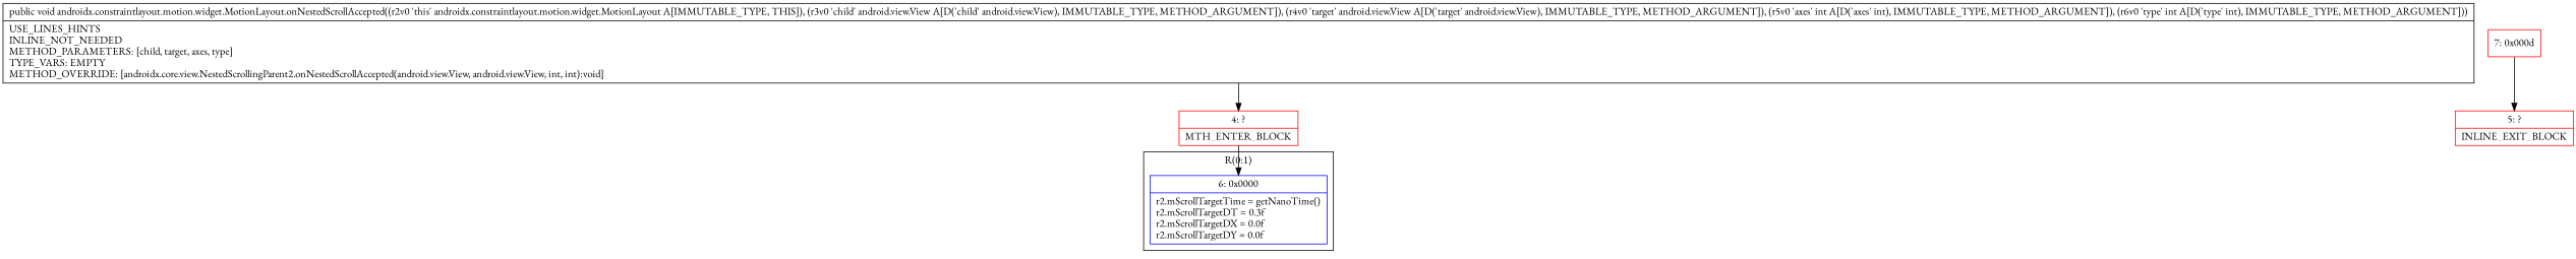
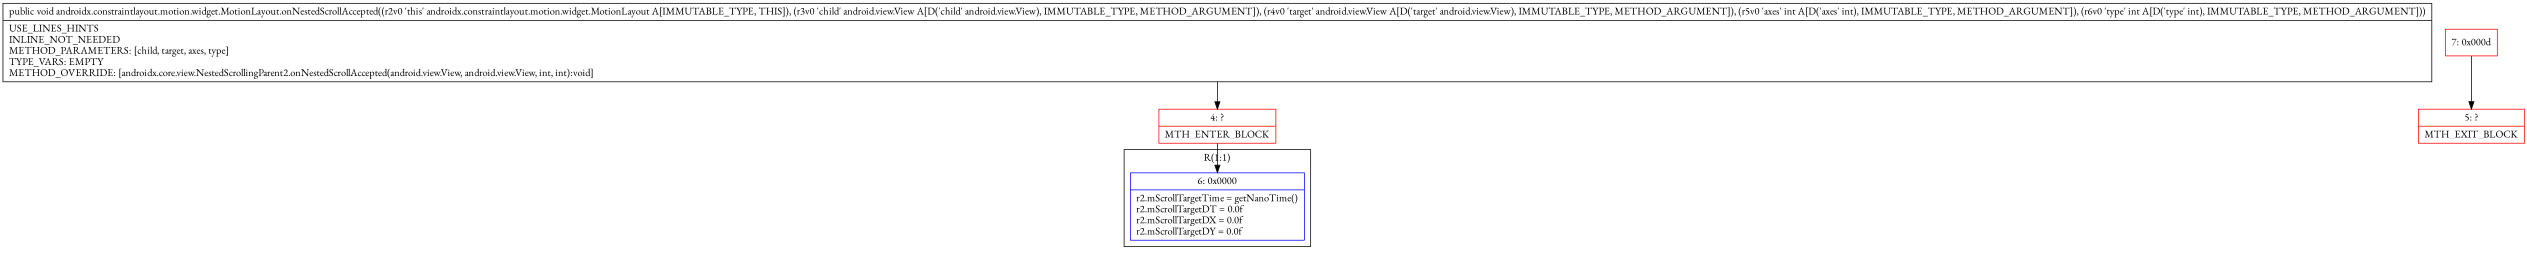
  digraph {
    fontname="EB Garamond"
    node [color=red fontname="EB Garamond" shape=record]
    edge [fontname="EB Garamond"]
-   n1 [color=blue label="{6\:\ 0x0000|r2.mScrollTargetTime = getNanoTime()\lr2.mScrollTargetDT = 0.3f\lr2.mScrollTargetDX = 0.0f\lr2.mScrollTargetDY = 0.0f\l}"]
+   n1 [color=blue label="{6\:\ 0x0000|r2.mScrollTargetTime = getNanoTime()\lr2.mScrollTargetDT = 0.0f\lr2.mScrollTargetDX = 0.0f\lr2.mScrollTargetDY = 0.0f\l}"]
    n2 [label="{7\:\ 0x000d}"]
-   n3 [label="{5\:\ ?|INLINE_EXIT_BLOCK\l}"]
+   n3 [label="{5\:\ ?|MTH_EXIT_BLOCK\l}"]
    n4 [label="{4\:\ ?|MTH_ENTER_BLOCK\l}"]
    n5 [label="{public void androidx.constraintlayout.motion.widget.MotionLayout.onNestedScrollAccepted((r2v0 'this' androidx.constraintlayout.motion.widget.MotionLayout A[IMMUTABLE_TYPE, THIS]), (r3v0 'child' android.view.View A[D('child' android.view.View), IMMUTABLE_TYPE, METHOD_ARGUMENT]), (r4v0 'target' android.view.View A[D('target' android.view.View), IMMUTABLE_TYPE, METHOD_ARGUMENT]), (r5v0 'axes' int A[D('axes' int), IMMUTABLE_TYPE, METHOD_ARGUMENT]), (r6v0 'type' int A[D('type' int), IMMUTABLE_TYPE, METHOD_ARGUMENT]))  | USE_LINES_HINTS\lINLINE_NOT_NEEDED\lMETHOD_PARAMETERS: [child, target, axes, type]\lTYPE_VARS: EMPTY\lMETHOD_OVERRIDE: [androidx.core.view.NestedScrollingParent2.onNestedScrollAccepted(android.view.View, android.view.View, int, int):void]\l}" color=""]
    subgraph cluster_1 {
-     label="R(0:1)"
+     label="R(1:1)"
      n1
    }
    n2 -> n3
    n4 -> n1
    n5 -> n4
  }
